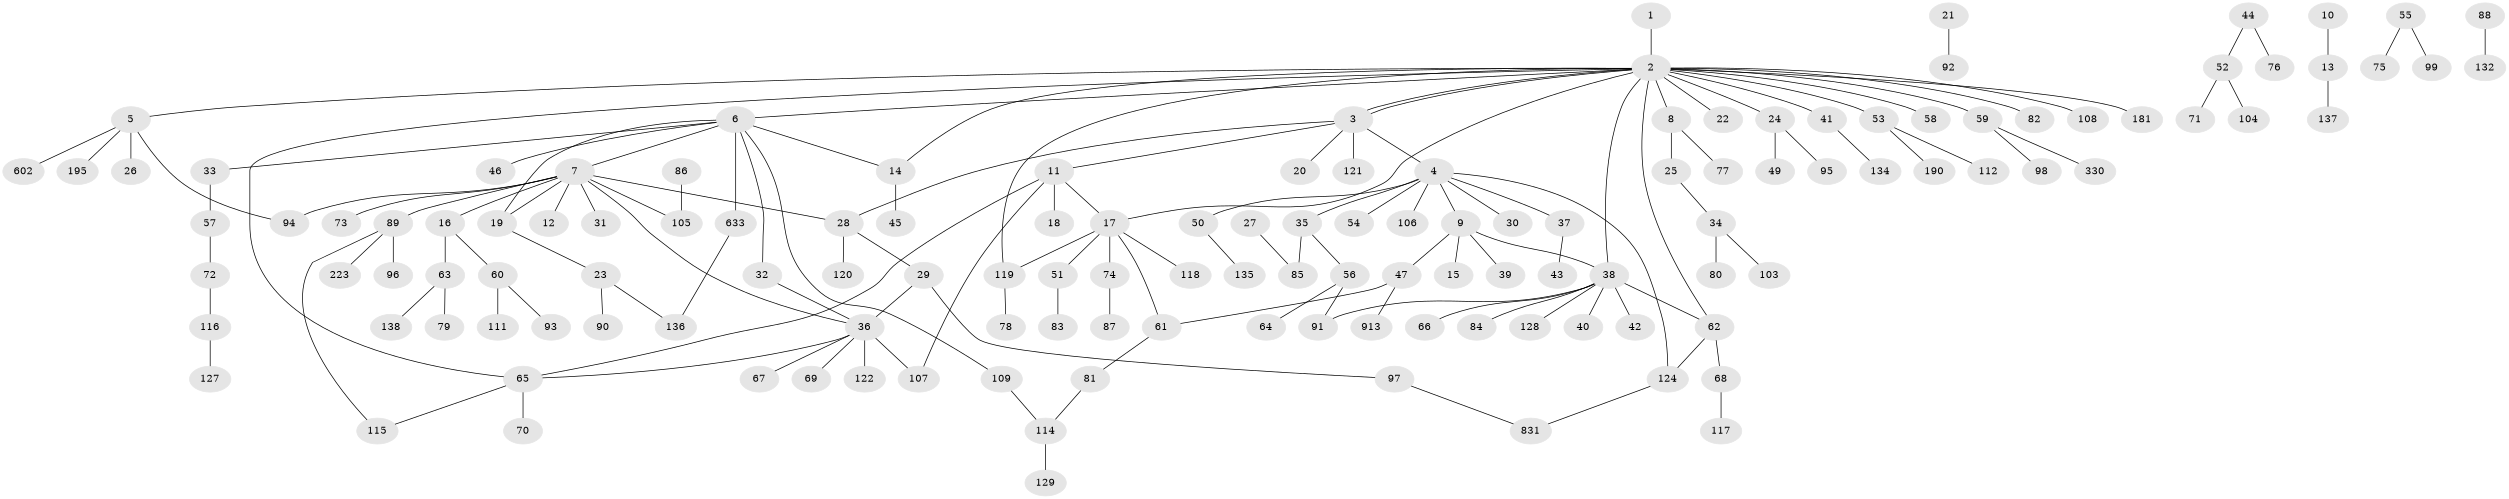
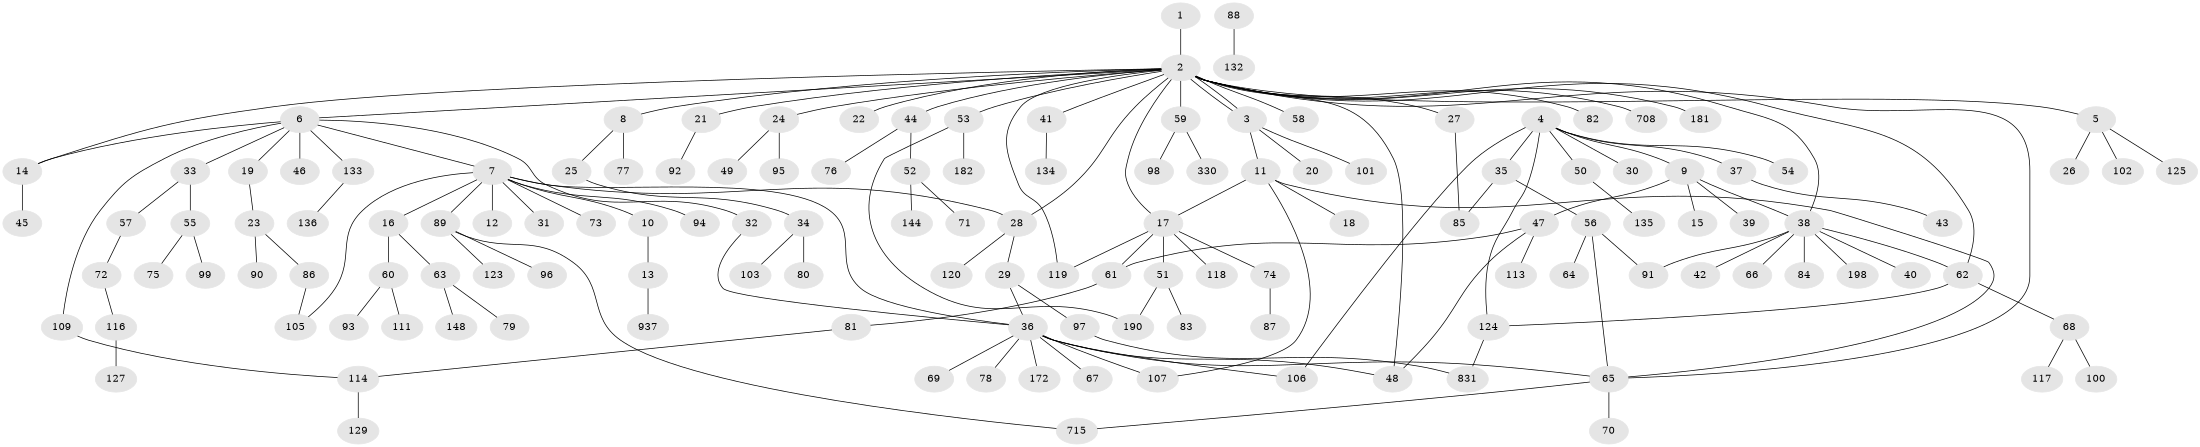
  graph {
    node [color=gray90 style=filled]
    1
    2
    3
    5
    6
    8
    14
    17
    21
    22
    24
    27
    28
    38
    41
    44
+   48
    53
    58
    59
    62
    65
    82
-   108
+   108 [label=708]
    119
    n26 [label=181]
    4
    11
    20
-   101 [label=121]
+   101
    26
    94
-   102 [label=602]
-   125 [label=195]
+   102
+   125
    7
    19
    32
    33
    46
    109
-   133 [label=633]
+   133
    25
    77
    45
    51
    61
    74
    118
    92
    49
    95
    85
    29
    120
    40
    42
    66
    84
    91
-   128
+   128 [label=198]
    134
    52
    76
    n64 [label=190]
-   112
+   112 [label=182]
    98
    n67 [label=330]
    124
    68
    70
-   115
+   115 [label=715]
    9
    30
    35
    37
    50
    54
    106
    18
    107
    15
    39
    47
    56
    43
    135
    n87 [label=831]
    10
    12
    16
    31
    36
    73
    89
    105
    23
    55
    57
    114
    136
    13
    60
    63
    67
    69
    78
-   122
+   122 [label=172]
    96
-   123 [label=223]
+   123
    34
-   113 [label=913]
-   137
+   113
+   137 [label=937]
    88
    132
    93
    111
    79
-   138
+   138 [label=148]
    83
    81
    87
    86
    90
    80
    103
    97
    75
    99
    72
    64
    71
-   104
+   104 [label=144]
    116
+   100
    117
    127
    129
    1 -- 2
    2 -- 3
    2 -- 3
    2 -- 5
    2 -- 6
    2 -- 8
    2 -- 14
    2 -- 17
+   2 -- 21
    2 -- 22
    2 -- 24
-   3 -- 28
+   2 -- 27
+   2 -- 28
    2 -- 38
    2 -- 41
+   2 -- 44
+   2 -- 48
    2 -- 53
    2 -- 58
    2 -- 59
    2 -- 62
    2 -- 65
    2 -- 82
    2 -- 108
    2 -- 119
    2 -- n26
-   3 -- 4
    3 -- 11
    3 -- 20
    3 -- 101
    5 -- 26
-   5 -- 94
    5 -- 102
    5 -- 125
    6 -- 14
    6 -- 7
    6 -- 19
    6 -- 32
    6 -- 33
    6 -- 46
    6 -- 109
    6 -- 133
    8 -- 25
    8 -- 77
    14 -- 45
    17 -- 119
    17 -- 51
    17 -- 61
    17 -- 74
    17 -- 118
    21 -- 92
    24 -- 49
    24 -- 95
    27 -- 85
    28 -- 29
    28 -- 120
    38 -- 62
    38 -- 40
    38 -- 42
    38 -- 66
    38 -- 84
    38 -- 91
    38 -- 128
    41 -- 134
    44 -- 52
    44 -- 76
    53 -- n64
    53 -- 112
    59 -- 98
    59 -- n67
    62 -- 124
    62 -- 68
    65 -- 70
    65 -- 115
    4 -- 124
    4 -- 9
    4 -- 30
    4 -- 35
    4 -- 37
    4 -- 50
    4 -- 54
    4 -- 106
    11 -- 17
    11 -- 65
    11 -- 18
    11 -- 107
    7 -- 28
    7 -- 94
-   7 -- 19
+   7 -- 10
    7 -- 12
    7 -- 16
    7 -- 31
    7 -- 36
    7 -- 73
    7 -- 89
    7 -- 105
    19 -- 23
    32 -- 36
+   33 -- 55
    33 -- 57
    109 -- 114
    133 -- 136
    25 -- 34
+   51 -- n64
    51 -- 83
    61 -- 81
    74 -- 87
    29 -- 36
    29 -- 97
    52 -- 71
    52 -- 104
    124 -- n87
+   68 -- 100
    68 -- 117
    9 -- 38
    9 -- 15
    9 -- 39
    9 -- 47
    35 -- 85
    35 -- 56
    37 -- 43
    50 -- 135
+   47 -- 48
    47 -- 61
    47 -- 113
+   56 -- 65
    56 -- 91
    56 -- 64
    10 -- 13
    16 -- 60
    16 -- 63
+   36 -- 48
    36 -- 65
+   36 -- 106
    36 -- 107
    36 -- 67
    36 -- 69
-   119 -- 78
+   36 -- 78
    36 -- 122
    89 -- 115
    89 -- 96
    89 -- 123
-   23 -- 136
+   23 -- 86
    23 -- 90
    55 -- 75
    55 -- 99
    57 -- 72
    114 -- 129
    13 -- 137
    60 -- 93
    60 -- 111
    63 -- 79
    63 -- 138
    34 -- 80
    34 -- 103
    88 -- 132
    81 -- 114
    86 -- 105
    97 -- n87
    72 -- 116
    116 -- 127
  }
